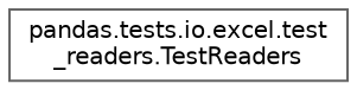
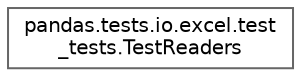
  digraph {
    rankdir=LR
-   n1 [color=grey40 fillcolor=white fontname=Helvetica fontsize=10 height=0.2 label="pandas.tests.io.excel.test\l_readers.TestReaders" shape=box style=filled width=0.4]
+   n1 [color=grey40 fillcolor=white fontname=Helvetica fontsize=10 height=0.2 label="pandas.tests.io.excel.test\l_tests.TestReaders" shape=box style=filled width=0.4]
  }
